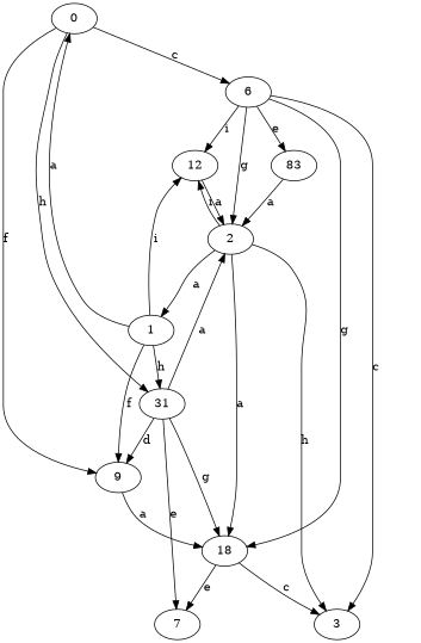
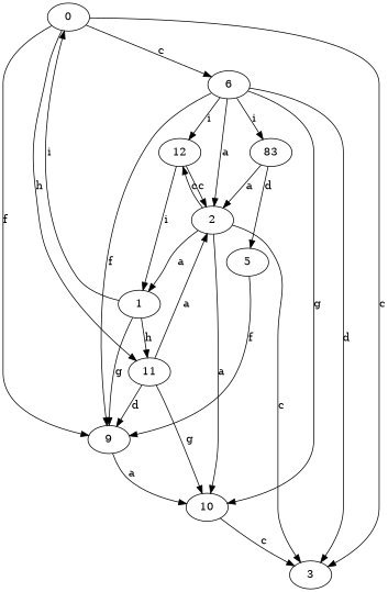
  strict digraph {
    0
    3
    6
    9
-   11 [label=31]
+   11
    12
    2
-   10 [label=18]
+   10
    n9 [label=83]
-   7
    1
+   5
+   0 -> 3 [label=c]
    0 -> 6 [label=c]
    0 -> 9 [label=f]
    0 -> 11 [label=h]
-   6 -> 3 [label=c]
+   6 -> 3 [label=d]
+   6 -> 9 [label=f]
    6 -> 12 [label=i]
-   6 -> 2 [label=g]
+   6 -> 2 [label=a]
    6 -> 10 [label=g]
-   6 -> n9 [label=e]
+   6 -> n9 [label=i]
    9 -> 10 [label=a]
    11 -> 9 [label=d]
    11 -> 2 [label=a]
    11 -> 10 [label=g]
-   11 -> 7 [label=e]
-   12 -> 2 [label=a]
-   2 -> 3 [label=h]
-   2 -> 12 [label=i]
+   12 -> 2 [label=c]
+   2 -> 3 [label=c]
+   2 -> 12 [label=c]
    2 -> 10 [label=a]
    2 -> 1 [label=a]
    10 -> 3 [label=c]
-   10 -> 7 [label=e]
    n9 -> 2 [label=a]
-   1 -> 0 [label=a]
-   1 -> 9 [label=f]
+   n9 -> 5 [label=d]
+   1 -> 0 [label=i]
+   1 -> 9 [label=g]
    1 -> 11 [label=h]
-   1 -> 12 [label=i]
+   12 -> 1 [label=i]
+   5 -> 9 [label=f]
  }
